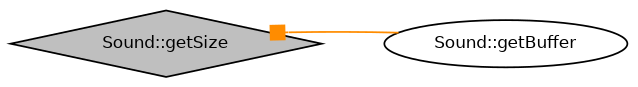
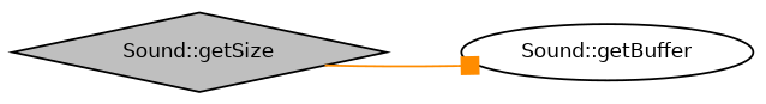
  digraph {
    rankdir=LR
    node [color=black fontname=Helvetica fontsize=10 style=filled]
    n1 [fillcolor=grey75 fontcolor=black height=0.2 label="Sound::getSize" shape=diamond width=0.4]
    n2 [fillcolor=white height=0.2 label="Sound::getBuffer" shape=ellipse width=0.4]
-   n2 -> n1 [color=darkorange fontname=Helvetica fontsize=10 labelfontname=Helvetica labelfontsize=10 style=solid arrowhead=box]
+   n1 -> n2 [color=darkorange fontname=Helvetica fontsize=10 labelfontname=Helvetica labelfontsize=10 style=solid arrowhead=box]
  }
